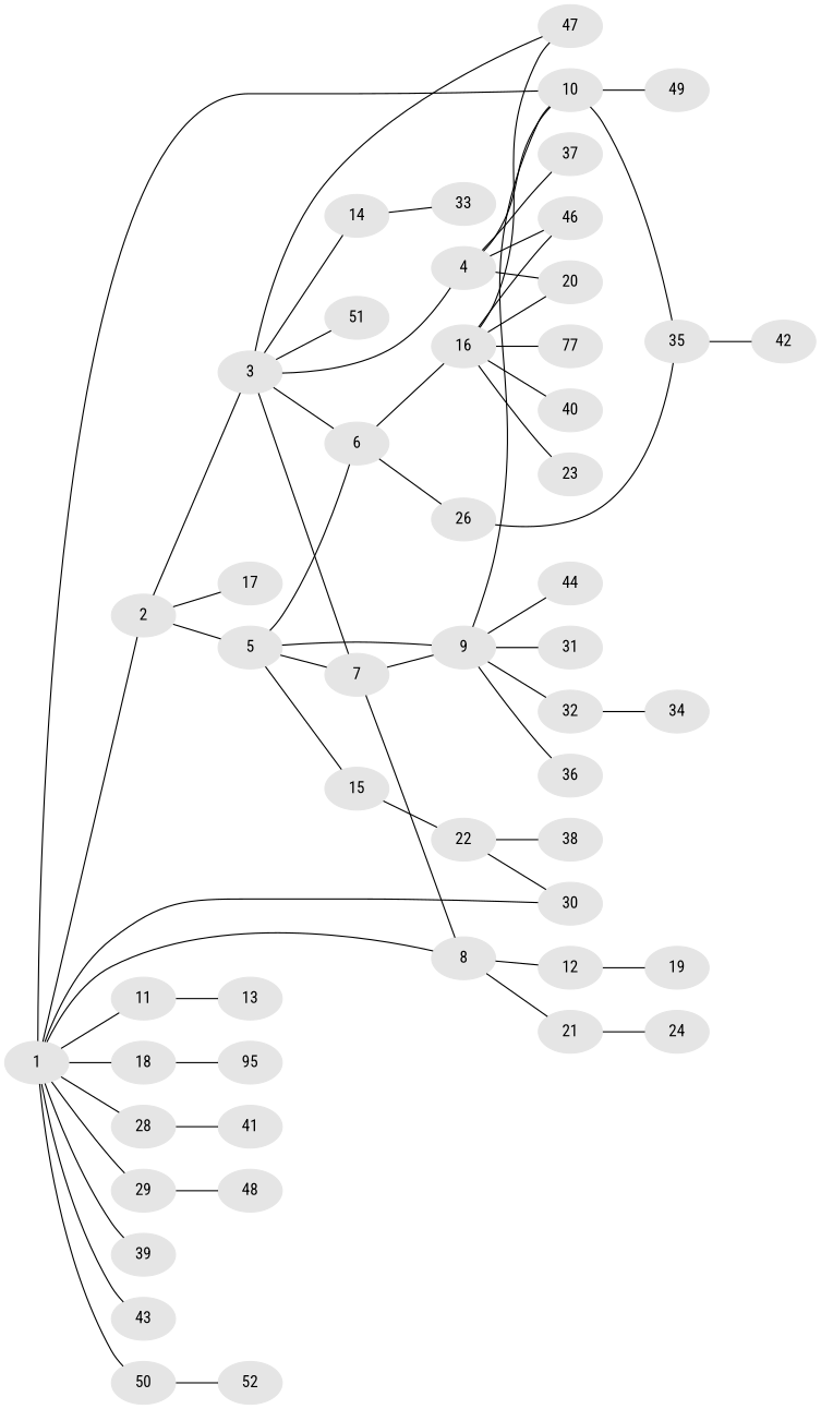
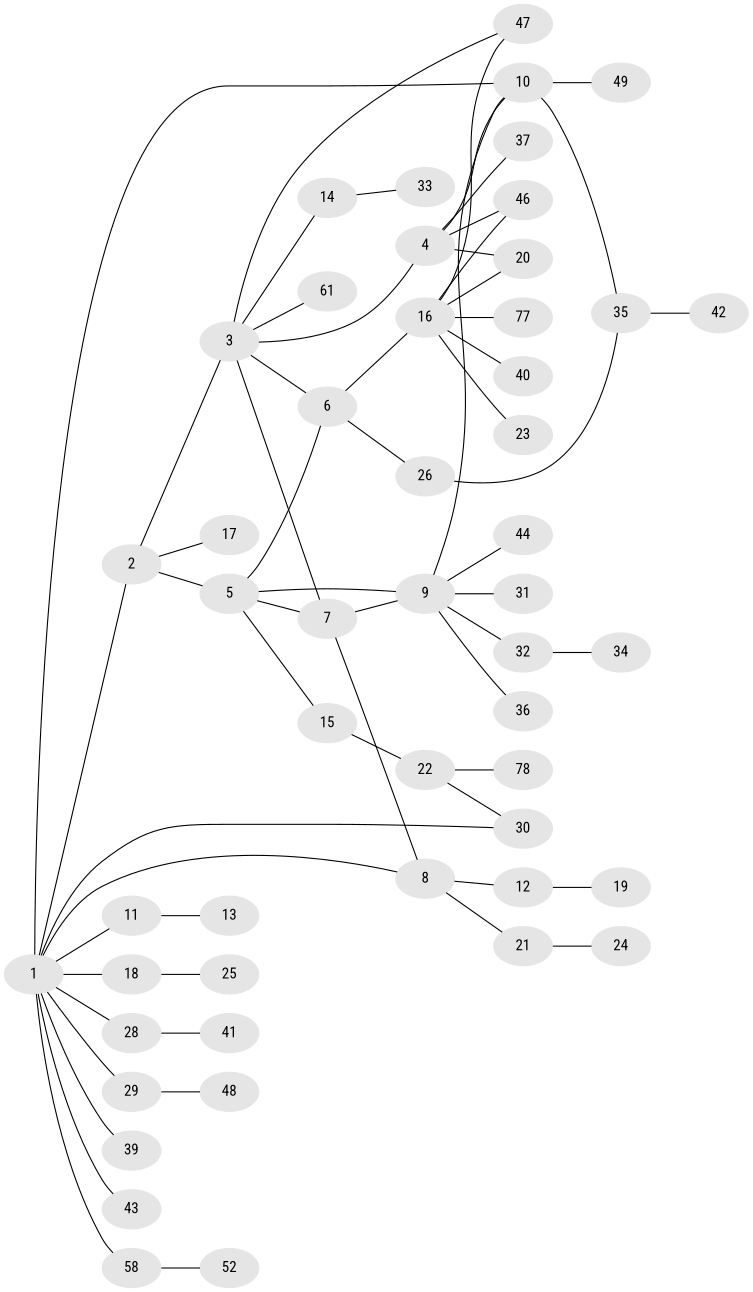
  graph {
    fontname="Roboto Condensed"
    rankdir=LR
    node [color=gray90 fontname="Roboto Condensed" style=filled]
    edge [fontname="Roboto Condensed"]
    1
    2
    8
    10
    11
    18
    28
    29
    30
    39
    43
-   50
+   50 [label=58]
    3
    5
    17
    12
    21
    35
    49
    13
-   25 [label=95]
+   25
    41
    48
    52
    4
    6
    7
    14
    47
-   51
+   51 [label=61]
    15
    9
    20
    37
    46
    16
    26
    33
    22
    31
    32
    36
    44
    23
    n45 [label=77]
    40
    19
    24
    34
    42
-   38
+   38 [label=78]
    1 -- 2
    1 -- 8
    1 -- 10
    1 -- 11
    1 -- 18
    1 -- 28
    1 -- 29
    1 -- 30
    1 -- 39
    1 -- 43
    1 -- 50
    2 -- 3
    2 -- 5
    2 -- 17
    8 -- 12
    8 -- 21
    10 -- 35
    10 -- 49
    11 -- 13
    18 -- 25
    28 -- 41
    29 -- 48
    50 -- 52
    3 -- 4
    3 -- 6
    3 -- 7
    3 -- 14
    3 -- 47
    3 -- 51
    5 -- 6
    5 -- 7
    5 -- 15
    5 -- 9
    12 -- 19
    21 -- 24
    35 -- 42
    4 -- 10
    4 -- 20
    4 -- 37
    4 -- 46
    6 -- 16
    6 -- 26
    7 -- 8
    7 -- 9
    14 -- 33
    15 -- 22
    9 -- 10
    9 -- 31
    9 -- 32
    9 -- 36
    9 -- 44
    16 -- 47
    16 -- 20
    16 -- 46
    16 -- 23
    16 -- n45
    16 -- 40
    26 -- 35
    22 -- 30
    22 -- 38
    32 -- 34
  }
